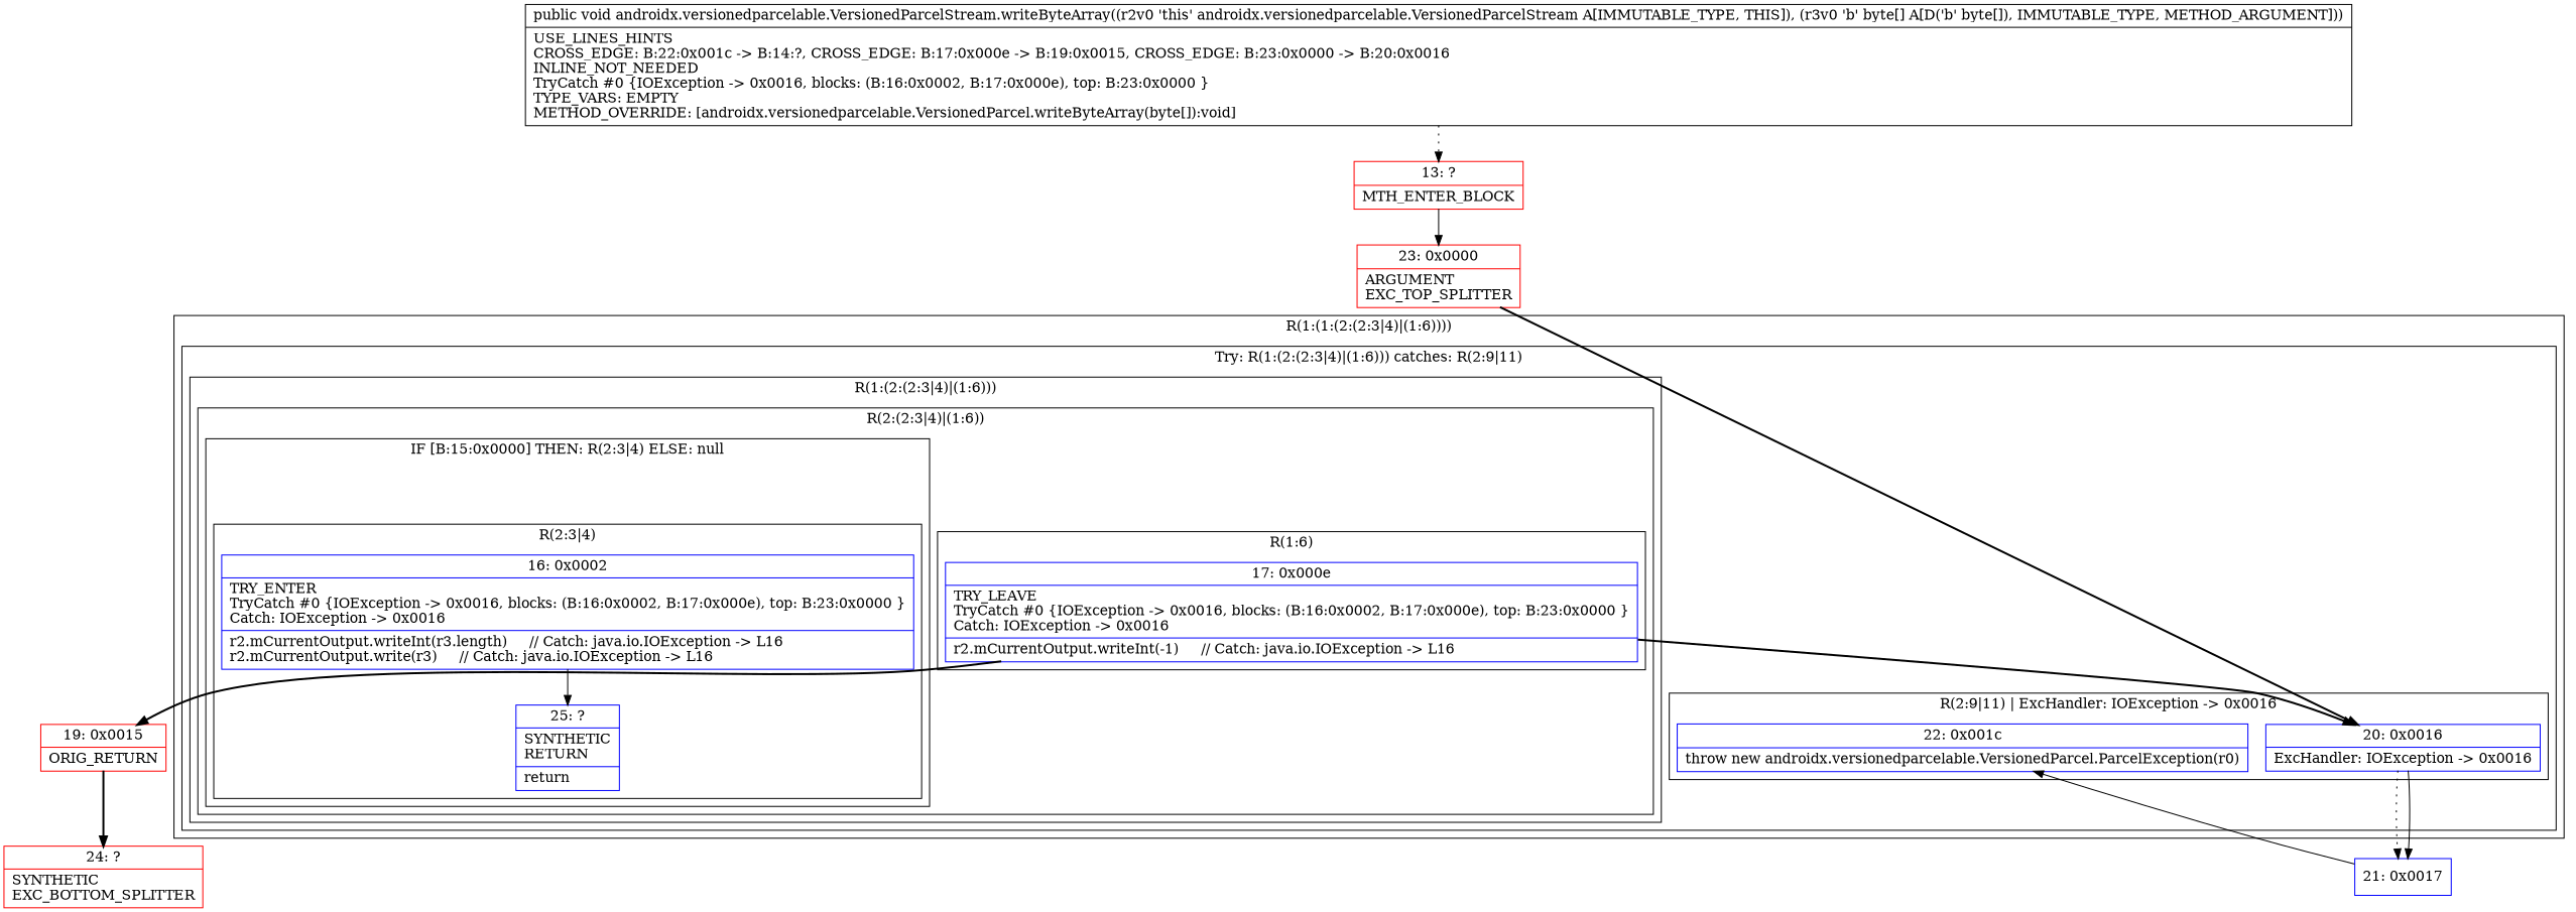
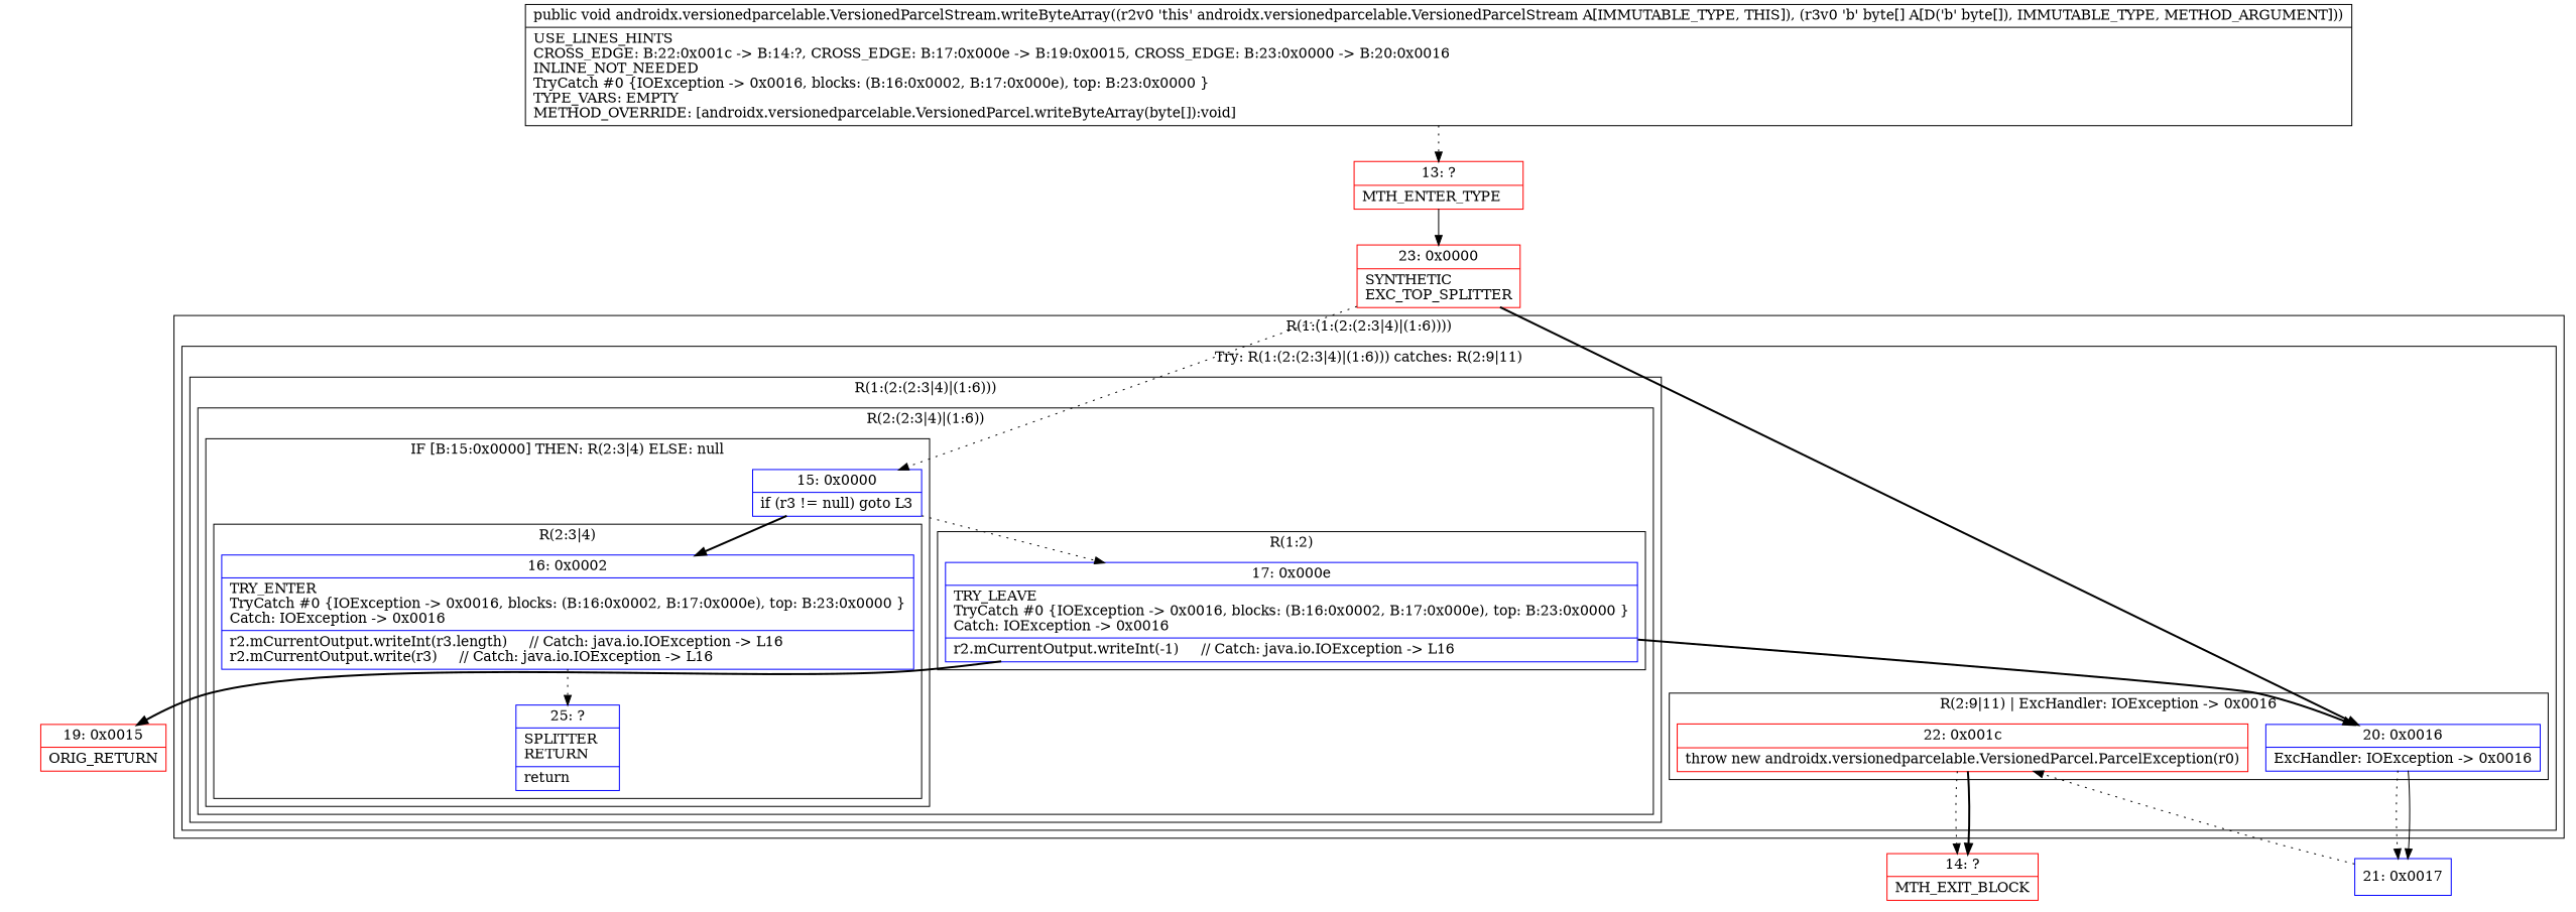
  digraph {
    node [color=blue shape=record]
    edge [style=bold]
    n1 [label="{16\:\ 0x0002|TRY_ENTER\lTryCatch #0 \{IOException \-\> 0x0016, blocks: (B:16:0x0002, B:17:0x000e), top: B:23:0x0000 \}\lCatch: IOException \-\> 0x0016\l|r2.mCurrentOutput.writeInt(r3.length)     \/\/ Catch: java.io.IOException \-\> L16\lr2.mCurrentOutput.write(r3)     \/\/ Catch: java.io.IOException \-\> L16\l}"]
-   n2 [label="{25\:\ ?|SYNTHETIC\lRETURN\l|return\l}"]
+   n2 [label="{25\:\ ?|SPLITTER\lRETURN\l|return\l}"]
+   n3 [label="{15\:\ 0x0000|if (r3 != null) goto L3\l}"]
    n4 [label="{17\:\ 0x000e|TRY_LEAVE\lTryCatch #0 \{IOException \-\> 0x0016, blocks: (B:16:0x0002, B:17:0x000e), top: B:23:0x0000 \}\lCatch: IOException \-\> 0x0016\l|r2.mCurrentOutput.writeInt(\-1)     \/\/ Catch: java.io.IOException \-\> L16\l}"]
    n5 [label="{20\:\ 0x0016|ExcHandler: IOException \-\> 0x0016\l}"]
-   n6 [label="{22\:\ 0x001c|throw new androidx.versionedparcelable.VersionedParcel.ParcelException(r0)\l}"]
+   n6 [color=red label="{22\:\ 0x001c|throw new androidx.versionedparcelable.VersionedParcel.ParcelException(r0)\l}"]
    n7 [color=red label="{19\:\ 0x0015|ORIG_RETURN\l}"]
    n8 [label="{21\:\ 0x0017}"]
-   n10 [color=red label="{24\:\ ?|SYNTHETIC\lEXC_BOTTOM_SPLITTER\l}"]
-   n11 [color=red label="{13\:\ ?|MTH_ENTER_BLOCK\l}"]
-   n12 [color=red label="{23\:\ 0x0000|ARGUMENT\lEXC_TOP_SPLITTER\l}"]
+   n9 [color=red label="{14\:\ ?|MTH_EXIT_BLOCK\l}"]
+   n11 [color=red label="{13\:\ ?|MTH_ENTER_TYPE\l}"]
+   n12 [color=red label="{23\:\ 0x0000|SYNTHETIC\lEXC_TOP_SPLITTER\l}"]
    n13 [label="{public void androidx.versionedparcelable.VersionedParcelStream.writeByteArray((r2v0 'this' androidx.versionedparcelable.VersionedParcelStream A[IMMUTABLE_TYPE, THIS]), (r3v0 'b' byte[] A[D('b' byte[]), IMMUTABLE_TYPE, METHOD_ARGUMENT]))  | USE_LINES_HINTS\lCROSS_EDGE: B:22:0x001c \-\> B:14:?, CROSS_EDGE: B:17:0x000e \-\> B:19:0x0015, CROSS_EDGE: B:23:0x0000 \-\> B:20:0x0016\lINLINE_NOT_NEEDED\lTryCatch #0 \{IOException \-\> 0x0016, blocks: (B:16:0x0002, B:17:0x000e), top: B:23:0x0000 \}\lTYPE_VARS: EMPTY\lMETHOD_OVERRIDE: [androidx.versionedparcelable.VersionedParcel.writeByteArray(byte[]):void]\l}" color=""]
    subgraph cluster_1 {
      label="R(1:(1:(2:(2:3|4)|(1:6))))"
      subgraph cluster_2 {
        label="Try: R(1:(2:(2:3|4)|(1:6))) catches: R(2:9|11)"
        subgraph cluster_3 {
          label="R(1:(2:(2:3|4)|(1:6)))"
          subgraph cluster_4 {
            label="R(2:(2:3|4)|(1:6))"
            subgraph cluster_5 {
              label="IF [B:15:0x0000] THEN: R(2:3|4) ELSE: null"
+             n3
              subgraph cluster_6 {
                label="R(2:3|4)"
                n1
                n2
              }
            }
            subgraph cluster_7 {
-             label="R(1:6)"
+             label="R(1:2)"
              n4
            }
          }
        }
        subgraph cluster_8 {
          label="R(2:9|11) | ExcHandler: IOException \-\> 0x0016\l"
          n5
          n6
        }
      }
    }
    subgraph cluster_9 {
      label="R(2:9|11) | ExcHandler: IOException \-\> 0x0016\l"
    }
-   n1 -> n2 [style=solid]
+   n1 -> n2 [style=dotted]
+   n3 -> n1
+   n3 -> n4 [style=dotted]
    n4 -> n5
    n4 -> n7
    n5 -> n8 [style=dotted]
    n5 -> n8 [style=solid]
-   n7 -> n10
-   n8 -> n6 [style=solid]
+   n6 -> n9 [style=dotted]
+   n6 -> n9
+   n8 -> n6 [style=dotted]
    n11 -> n12 [style=solid]
+   n12 -> n3 [style=dotted]
    n12 -> n5
    n13 -> n11 [style=dotted]
  }
